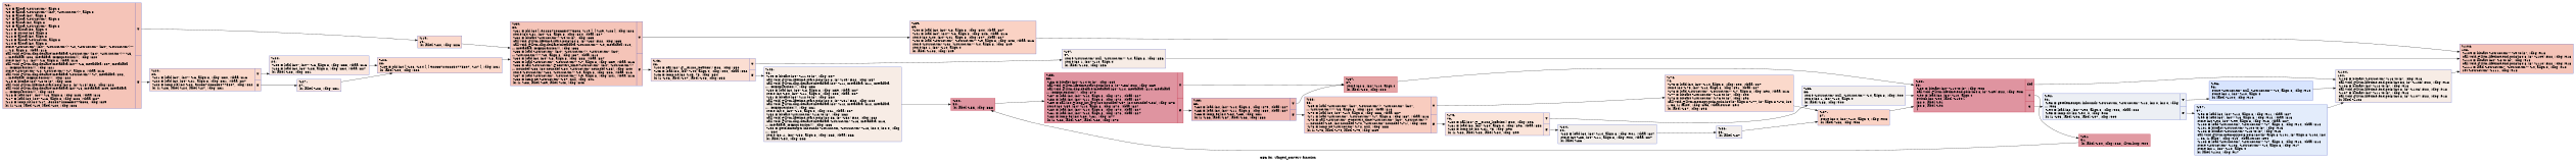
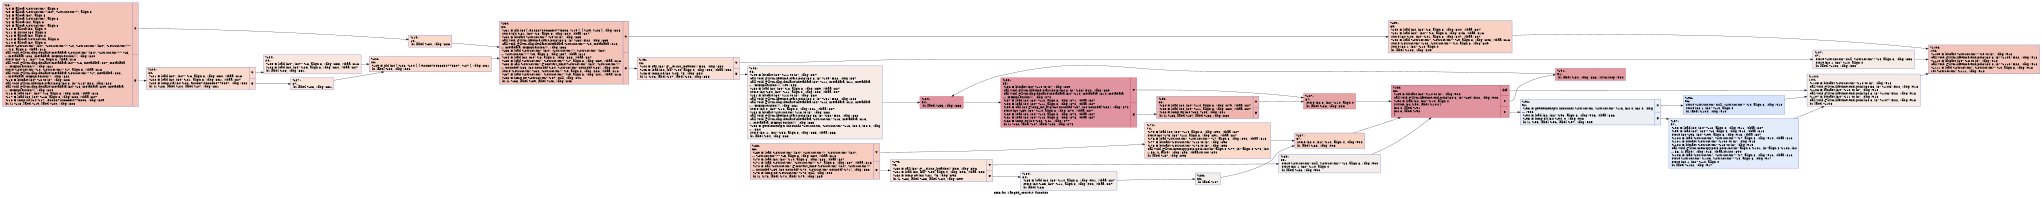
  digraph {
    label="CFG for 'ranged_convert' function"
    rankdir=LR
    node [color="#3d50c3ff" fillcolor="#f7a88970" shape=record style=filled]
    n1 [fillcolor="#e97a5f70" label="{%3:\l  %4 = alloca %struct.tm*, align 8\l  %5 = alloca %struct.tm* (i64*, %struct.tm*)*, align 8\l  %6 = alloca i64*, align 8\l  %7 = alloca %struct.tm*, align 8\l  %8 = alloca i64, align 8\l  %9 = alloca %struct.tm*, align 8\l  %10 = alloca i32, align 4\l  %11 = struct i64, align 8\l  %12 = alloca i64, align 8\l  %13 = alloca %struct.tm, align 8\l  %14 = alloca i64, align 8\l  store %struct.tm* (i64*, %struct.tm*)* %0, %struct.tm* (i64*, %struct.tm*)**\l... %5, align 8, !tbaa !816\l  call void @llvm.dbg.declare(metadata %struct.tm* (i64*, %struct.tm*)** %5,\l... metadata !806, metadata !DIExpression()), !dbg !820\l  store i64* %1, i64** %6, align 8, !tbaa !816\l  call void @llvm.dbg.declare(metadata i64** %6, metadata !807, metadata\l... !DIExpression()), !dbg !821\l  store %struct.tm* %2, %struct.tm** %7, align 8, !tbaa !816\l  call void @llvm.dbg.declare(metadata %struct.tm** %7, metadata !808,\l... metadata !DIExpression()), !dbg !822\l  %15 = bitcast i64* %8 to i8*, !dbg !823\l  call void @llvm.lifetime.start.p0i8(i64 8, i8* %15) #22, !dbg !823\l  call void @llvm.dbg.declare(metadata i64* %8, metadata !809, metadata\l... !DIExpression()), !dbg !824\l  %16 = load i64*, i64** %6, align 8, !dbg !825, !tbaa !816\l  %17 = load i64, i64* %16, align 8, !dbg !826, !tbaa !827\l  %18 = icmp slt i64 %17, -9223372036854775808, !dbg !829\l  br i1 %18, label %19, label %20, !dbg !826\l|{<s0>T|<s1>F}}"]
    n2 [label="{%19:\l19:                                               \l  br label %30, !dbg !826\l}"]
    n3 [label="{%20:\l20:                                               \l  %21 = load i64*, i64** %6, align 8, !dbg !830, !tbaa !816\l  %22 = load i64, i64* %21, align 8, !dbg !831, !tbaa !827\l  %23 = icmp sle i64 %22, 9223372036854775807, !dbg !832\l  br i1 %23, label %24, label %27, !dbg !831\l|{<s0>T|<s1>F}}"]
    n4 [fillcolor="#e97a5f70" label="{%30:\l30:                                               \l  %31 = phi i64 [ -9223372036854775808, %19 ], [ %29, %28 ], !dbg !826\l  store i64 %31, i64* %8, align 8, !dbg !824, !tbaa !827\l  %32 = bitcast %struct.tm** %9 to i8*, !dbg !835\l  call void @llvm.lifetime.start.p0i8(i64 8, i8* %32) #22, !dbg !835\l  call void @llvm.dbg.declare(metadata %struct.tm** %9, metadata !810,\l... metadata !DIExpression()), !dbg !836\l  %33 = load %struct.tm* (i64*, %struct.tm*)*, %struct.tm* (i64*,\l... %struct.tm*)** %5, align 8, !dbg !837, !tbaa !816\l  %34 = load i64, i64* %8, align 8, !dbg !838, !tbaa !827\l  %35 = load %struct.tm*, %struct.tm** %7, align 8, !dbg !839, !tbaa !816\l  %36 = call %struct.tm* @convert_time(%struct.tm* (i64*, %struct.tm*)*\l... noundef %33, i64 noundef %34, %struct.tm* noundef %35), !dbg !840\l  store %struct.tm* %36, %struct.tm** %9, align 8, !dbg !836, !tbaa !816\l  %37 = load %struct.tm*, %struct.tm** %9, align 8, !dbg !841, !tbaa !816\l  %38 = icmp ne %struct.tm* %37, null, !dbg !841\l  br i1 %38, label %39, label %43, !dbg !843\l|{<s0>T|<s1>F}}"]
    n5 [fillcolor="#f3c7b170" label="{%24:\l24:                                               \l  %25 = load i64*, i64** %6, align 8, !dbg !833, !tbaa !816\l  %26 = load i64, i64* %25, align 8, !dbg !834, !tbaa !827\l  br label %28, !dbg !831\l}"]
    n6 [fillcolor="#f3c7b170" label="{%27:\l27:                                               \l  br label %28, !dbg !831\l}"]
    n7 [fillcolor="#f4987a70" label="{%39:\l39:                                               \l  %40 = load i64, i64* %8, align 8, !dbg !844, !tbaa !827\l  %41 = load i64*, i64** %6, align 8, !dbg !846, !tbaa !816\l  store i64 %40, i64* %41, align 8, !dbg !847, !tbaa !827\l  %42 = load %struct.tm*, %struct.tm** %9, align 8, !dbg !848, !tbaa !816\l  store %struct.tm* %42, %struct.tm** %4, align 8, !dbg !849\l  store i32 1, i32* %10, align 4\l  br label %108, !dbg !849\l}"]
    n8 [fillcolor="#f7b59970" label="{%43:\l43:                                               \l  %44 = call i32* @__errno_location() #23, !dbg !850\l  %45 = load i32, i32* %44, align 4, !dbg !850, !tbaa !852\l  %46 = icmp ne i32 %45, 75, !dbg !854\l  br i1 %46, label %47, label %48, !dbg !855\l|{<s0>T|<s1>F}}"]
    n9 [label="{%28:\l28:                                               \l  %29 = phi i64 [ %26, %24 ], [ 9223372036854775807, %27 ], !dbg !831\l  br label %30, !dbg !826\l}"]
    n10 [fillcolor="#e97a5f70" label="{%108:\l108:                                              \l  %109 = bitcast %struct.tm** %9 to i8*, !dbg !918\l  call void @llvm.lifetime.end.p0i8(i64 8, i8* %109) #22, !dbg !918\l  %110 = bitcast i64* %8 to i8*, !dbg !918\l  call void @llvm.lifetime.end.p0i8(i64 8, i8* %110) #22, !dbg !918\l  %111 = load %struct.tm*, %struct.tm** %4, align 8, !dbg !918\l  ret %struct.tm* %111, !dbg !918\l}"]
    n11 [fillcolor="#ecd3c570" label="{%47:\l47:                                               \l  store %struct.tm* null, %struct.tm** %4, align 8, !dbg !856\l  store i32 1, i32* %10, align 4\l  br label %108, !dbg !856\l}"]
-   n12 [fillcolor="#ecd3c570" label="{%48:\l48:                                               \l  %49 = bitcast i64* %11 to i8*, !dbg !857\l  call void @llvm.lifetime.start.p0i8(i64 8, i8* %49) #22, !dbg !857\l  call void @llvm.dbg.declare(metadata i64* %11, metadata !811, metadata\l... !DIExpression()), !dbg !858\l  %50 = load i64, i64* %8, align 8, !dbg !859, !tbaa !827\l  store i64 %50, i64* %11, align 8, !dbg !858, !tbaa !827\l  %51 = bitcast i64* %12 to i8*, !dbg !860\l  call void @llvm.lifetime.start.p0i8(i64 8, i8* %51) #22, !dbg !860\l  call void @llvm.dbg.declare(metadata i64* %12, metadata !812, metadata\l... !DIExpression()), !dbg !861\l  store i64 0, i64* %12, align 8, !dbg !861, !tbaa !827\l  %52 = bitcast %struct.tm* %13 to i8*, !dbg !862\l  call void @llvm.lifetime.start.p0i8(i64 56, i8* %52) #22, !dbg !862\l  call void @llvm.dbg.declare(metadata %struct.tm* %13, metadata !813,\l... metadata !DIExpression()), !dbg !863\l  %53 = getelementptr inbounds %struct.tm, %struct.tm* %13, i32 0, i32 0, !dbg\l... !864\l  store i32 -1, i32* %53, align 8, !dbg !865, !tbaa !866\l  br label %54, !dbg !868\l}"]
+   n12 [fillcolor="#ecd3c570" label="{%48:\l48:                                               \l  %49 = bitcast i64* %11 to i8*, !dbg !857\l  call void @llvm.lifetime.start.p0i8(i64 8, i8* %49) #22, !dbg !857\l  call void @llvm.dbg.declare(metadata i64* %11, metadata !811, metadata\l... !DIExpression()), !ret !858\l  %50 = load i64, i64* %8, align 8, !dbg !859, !tbaa !827\l  store i64 %50, i64* %11, align 8, !dbg !858, !tbaa !827\l  %51 = bitcast i64* %12 to i8*, !dbg !860\l  call void @llvm.lifetime.start.p0i8(i64 8, i8* %51) #22, !dbg !860\l  call void @llvm.dbg.declare(metadata i64* %12, metadata !812, metadata\l... !DIExpression()), !dbg !861\l  store i64 0, i64* %12, align 8, !dbg !861, !tbaa !827\l  %52 = bitcast %struct.tm* %13 to i8*, !dbg !862\l  call void @llvm.lifetime.start.p0i8(i64 56, i8* %52) #22, !dbg !862\l  call void @llvm.dbg.declare(metadata %struct.tm* %13, metadata !813,\l... metadata !DIExpression()), !dbg !863\l  %53 = getelementptr inbounds %struct.tm, %struct.tm* %13, i32 0, i32 0, !dbg\l... !864\l  store i32 -1, i32* %53, align 8, !dbg !865, !tbaa !866\l  br label %54, !dbg !868\l}"]
    n13 [color="#b70d28ff" fillcolor="#b70d2870" label="{%54:\l54:                                               \l  br label %55, !dbg !868\l}"]
    n14 [color="#b70d28ff" fillcolor="#b70d2870" label="{%55:\l55:                                               \l  %56 = bitcast i64* %14 to i8*, !dbg !869\l  call void @llvm.lifetime.start.p0i8(i64 8, i8* %56) #22, !dbg !869\l  call void @llvm.dbg.declare(metadata i64* %14, metadata !814, metadata\l... !DIExpression()), !dbg !870\l  %57 = load i64, i64* %12, align 8, !dbg !871, !tbaa !827\l  %58 = load i64, i64* %11, align 8, !dbg !872, !tbaa !827\l  %59 = call i64 @long_int_avg(i64 noundef %57, i64 noundef %58), !dbg !873\l  store i64 %59, i64* %14, align 8, !dbg !870, !tbaa !827\l  %60 = load i64, i64* %14, align 8, !dbg !874, !tbaa !827\l  %61 = load i64, i64* %12, align 8, !dbg !876, !tbaa !827\l  %62 = icmp eq i64 %60, %61, !dbg !877\l  br i1 %62, label %67, label %63, !dbg !878\l|{<s0>T|<s1>F}}"]
    n15 [color="#b70d28ff" fillcolor="#c5333470" label="{%67:\l67:                                               \l  store i32 3, i32* %10, align 4\l  br label %88, !dbg !883\l}"]
    n16 [fillcolor="#d8564670" label="{%63:\l63:                                               \l  %64 = load i64, i64* %14, align 8, !dbg !879, !tbaa !827\l  %65 = load i64, i64* %11, align 8, !dbg !880, !tbaa !827\l  %66 = icmp eq i64 %64, %65, !dbg !881\l  br i1 %66, label %67, label %68, !dbg !882\l|{<s0>T|<s1>F}}"]
    n17 [color="#b70d28ff" fillcolor="#b70d2870" label="{%88:\l88:                                               \l  %89 = bitcast i64* %14 to i8*, !dbg !903\l  call void @llvm.lifetime.end.p0i8(i64 8, i8* %89) #22, !dbg !903\l  %90 = load i32, i32* %10, align 4\l  switch i32 %90, label %104 [\l    i32 0, label %91\l    i32 3, label %92\l  ]\l|{<s0>def|<s1>0|<s2>3}}"]
    n18 [fillcolor="#f08b6e70" label="{%68:\l68:                                               \l  %69 = load %struct.tm* (i64*, %struct.tm*)*, %struct.tm* (i64*,\l... %struct.tm*)** %5, align 8, !dbg !884, !tbaa !816\l  %70 = load i64, i64* %14, align 8, !dbg !886, !tbaa !827\l  %71 = load %struct.tm*, %struct.tm** %7, align 8, !dbg !887, !tbaa !816\l  %72 = call %struct.tm* @convert_time(%struct.tm* (i64*, %struct.tm*)*\l... noundef %69, i64 noundef %70, %struct.tm* noundef %71), !dbg !888\l  %73 = icmp ne %struct.tm* %72, null, !dbg !888\l  br i1 %73, label %74, label %79, !dbg !889\l|{<s0>T|<s1>F}}"]
    n19 [fillcolor="#ecd3c570" label="{%104:\l104:                                              \l  %105 = bitcast %struct.tm* %13 to i8*, !dbg !918\l  call void @llvm.lifetime.end.p0i8(i64 56, i8* %105) #22, !dbg !918\l  %106 = bitcast i64* %12 to i8*, !dbg !918\l  call void @llvm.lifetime.end.p0i8(i64 8, i8* %106) #22, !dbg !918\l  %107 = bitcast i64* %11 to i8*, !dbg !918\l  call void @llvm.lifetime.end.p0i8(i64 8, i8* %107) #22, !dbg !918\l  br label %108\l}"]
    n20 [color="#b70d28ff" fillcolor="#bb1b2c70" label="{%91:\l91:                                               \l  br label %54, !dbg !868, !llvm.loop !904\l}"]
    n21 [fillcolor="#d4dbe670" label="{%92:\l92:                                               \l  %93 = getelementptr inbounds %struct.tm, %struct.tm* %13, i32 0, i32 0, !dbg\l... !906\l  %94 = load i32, i32* %93, align 8, !dbg !906, !tbaa !866\l  %95 = icmp slt i32 %94, 0, !dbg !908\l  br i1 %95, label %96, label %97, !dbg !909\l|{<s0>T|<s1>F}}"]
    n22 [label="{%74:\l74:                                               \l  %75 = load i64, i64* %14, align 8, !dbg !890, !tbaa !827\l  store i64 %75, i64* %12, align 8, !dbg !891, !tbaa !827\l  %76 = load %struct.tm*, %struct.tm** %7, align 8, !dbg !892, !tbaa !816\l  %77 = bitcast %struct.tm* %13 to i8*, !dbg !893\l  %78 = bitcast %struct.tm* %76 to i8*, !dbg !893\l  call void @llvm.memcpy.p0i8.p0i8.i64(i8* align 8 %77, i8* align 8 %78, i64\l... 56, i1 false), !dbg !893, !tbaa.struct !894\l  br label %87, !dbg !895\l}"]
    n23 [fillcolor="#f5c1a970" label="{%79:\l79:                                               \l  %80 = call i32* @__errno_location() #23, !dbg !896\l  %81 = load i32, i32* %80, align 4, !dbg !896, !tbaa !852\l  %82 = icmp ne i32 %81, 75, !dbg !898\l  br i1 %82, label %83, label %84, !dbg !899\l|{<s0>T|<s1>F}}"]
    n24 [fillcolor="#f4987a70" label="{%87:\l87:                                               \l  store i32 0, i32* %10, align 4, !dbg !903\l  br label %88, !dbg !903\l}"]
    n25 [fillcolor="#e5d8d170" label="{%83:\l83:                                               \l  store %struct.tm* null, %struct.tm** %4, align 8, !dbg !900\l  store i32 1, i32* %10, align 4\l  br label %88, !dbg !900\l}"]
    n26 [fillcolor="#e5d8d170" label="{%84:\l84:                                               \l  %85 = load i64, i64* %14, align 8, !dbg !901, !tbaa !827\l  store i64 %85, i64* %11, align 8, !dbg !902, !tbaa !827\l  br label %86\l}"]
    n27 [fillcolor="#a5c3fe70" label="{%96:\l96:                                               \l  store %struct.tm* null, %struct.tm** %4, align 8, !dbg !910\l  store i32 1, i32* %10, align 4\l  br label %104, !dbg !910\l}"]
    n28 [fillcolor="#bfd3f670" label="{%97:\l97:                                               \l  %98 = load i64, i64* %12, align 8, !dbg !911, !tbaa !827\l  %99 = load i64*, i64** %6, align 8, !dbg !912, !tbaa !816\l  store i64 %98, i64* %99, align 8, !dbg !913, !tbaa !827\l  %100 = load %struct.tm*, %struct.tm** %7, align 8, !dbg !914, !tbaa !816\l  %101 = bitcast %struct.tm* %100 to i8*, !dbg !915\l  %102 = bitcast %struct.tm* %13 to i8*, !dbg !915\l  call void @llvm.memcpy.p0i8.p0i8.i64(i8* align 8 %101, i8* align 8 %102, i64\l... 56, i1 false), !dbg !915, !tbaa.struct !894\l  %103 = load %struct.tm*, %struct.tm** %7, align 8, !dbg !916, !tbaa !816\l  store %struct.tm* %103, %struct.tm** %4, align 8, !dbg !917\l  store i32 1, i32* %10, align 4\l  br label %102, !dbg !917\l}"]
    n29 [fillcolor="#e5d8d170" label="{%86:\l86:                                               \l  br label %87\l}"]
    n1 -> n2 [tailport=s0]
    n1 -> n3 [tailport=s1]
    n2 -> n4
    n3 -> n5 [tailport=s0]
    n3 -> n6 [tailport=s1]
    n4 -> n7 [tailport=s0]
    n4 -> n8 [tailport=s1]
    n5 -> n9
    n6 -> n9
    n7 -> n10
    n8 -> n11 [tailport=s0]
    n8 -> n12 [tailport=s1]
    n9 -> n4
    n11 -> n10
    n12 -> n13
    n13 -> n14
    n14 -> n15 [tailport=s0]
    n14 -> n16 [tailport=s1]
    n15 -> n17
    n16 -> n15 [tailport=s0]
-   n16 -> n18 [tailport=s1]
    n17 -> n19 [tailport=s0]
    n17 -> n20 [tailport=s1]
    n17 -> n21 [tailport=s2]
    n18 -> n22 [tailport=s0]
    n18 -> n23 [tailport=s1]
    n19 -> n10
    n20 -> n13
    n21 -> n27 [tailport=s0]
    n21 -> n28 [tailport=s1]
    n22 -> n24
    n23 -> n25 [tailport=s0]
    n23 -> n26 [tailport=s1]
    n24 -> n17
    n25 -> n17
    n26 -> n29
    n27 -> n19
    n28 -> n19
    n29 -> n24
  }
